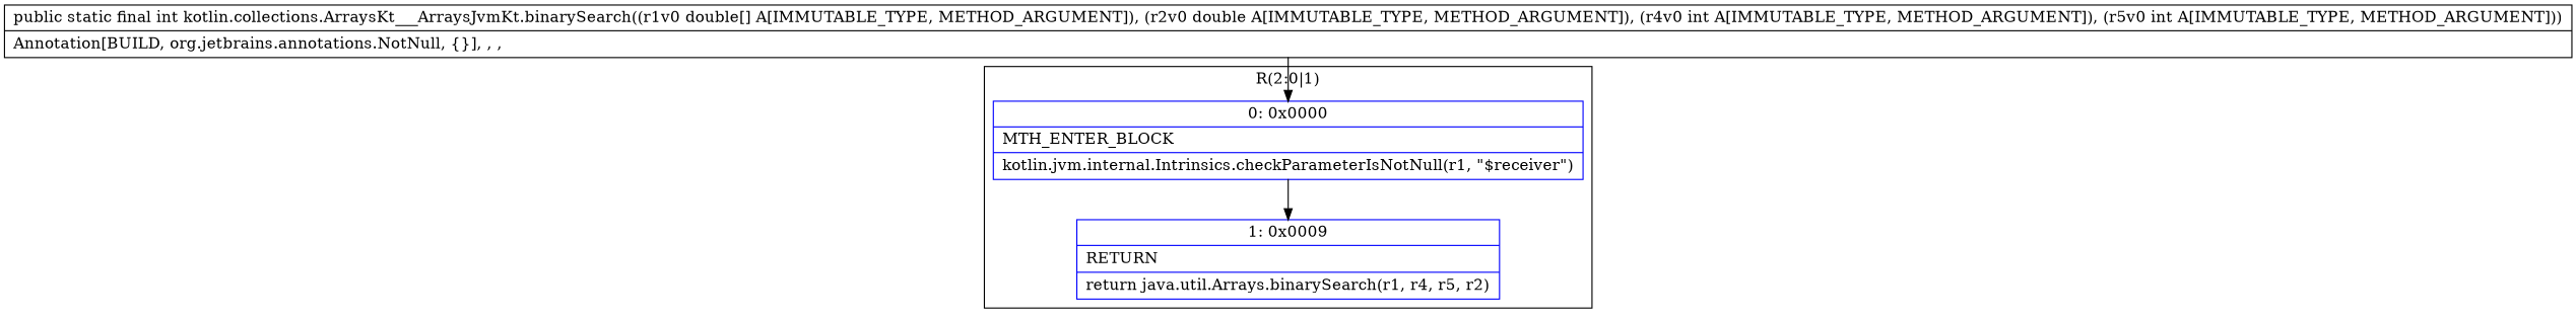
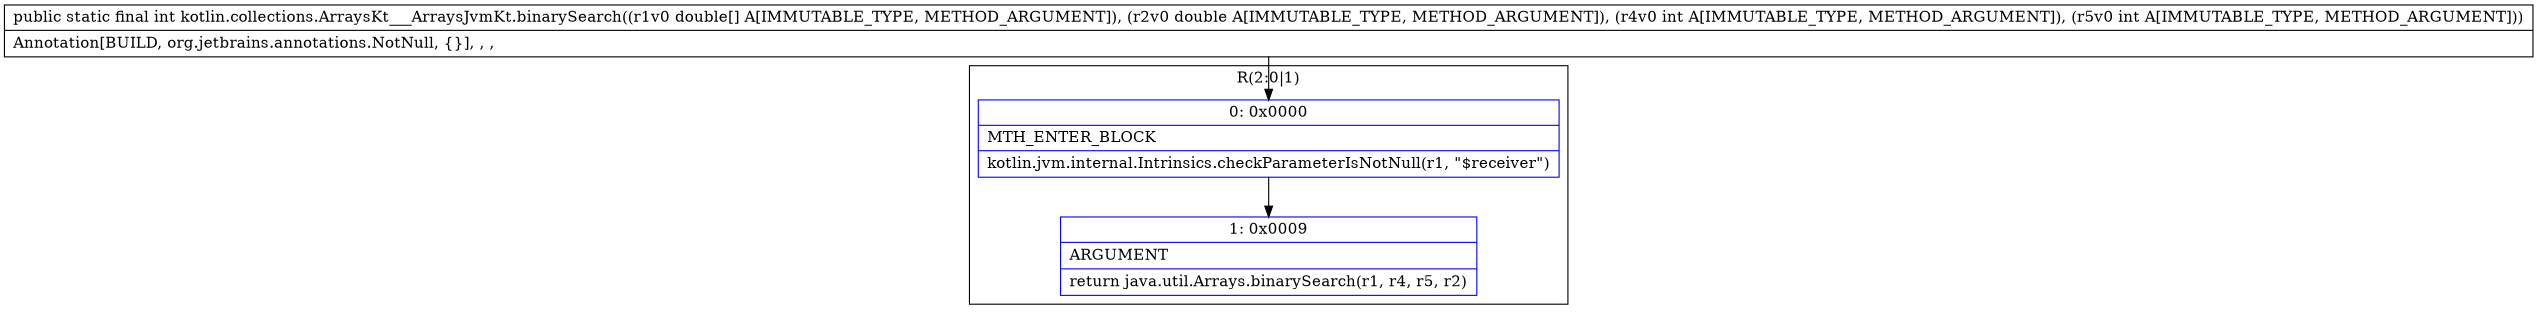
  digraph {
    node [color=blue shape=record]
    n1 [label="{0\:\ 0x0000|MTH_ENTER_BLOCK\l|kotlin.jvm.internal.Intrinsics.checkParameterIsNotNull(r1, \"$receiver\")\l}"]
-   n2 [label="{1\:\ 0x0009|RETURN\l|return java.util.Arrays.binarySearch(r1, r4, r5, r2)\l}"]
+   n2 [label="{1\:\ 0x0009|ARGUMENT\l|return java.util.Arrays.binarySearch(r1, r4, r5, r2)\l}"]
    n3 [label="{public static final int kotlin.collections.ArraysKt___ArraysJvmKt.binarySearch((r1v0 double[] A[IMMUTABLE_TYPE, METHOD_ARGUMENT]), (r2v0 double A[IMMUTABLE_TYPE, METHOD_ARGUMENT]), (r4v0 int A[IMMUTABLE_TYPE, METHOD_ARGUMENT]), (r5v0 int A[IMMUTABLE_TYPE, METHOD_ARGUMENT]))  | Annotation[BUILD, org.jetbrains.annotations.NotNull, \{\}], , , \l}" color=""]
    subgraph cluster_1 {
      label="R(2:0|1)"
      n1
      n2
    }
    n1 -> n2
    n3 -> n1
  }
